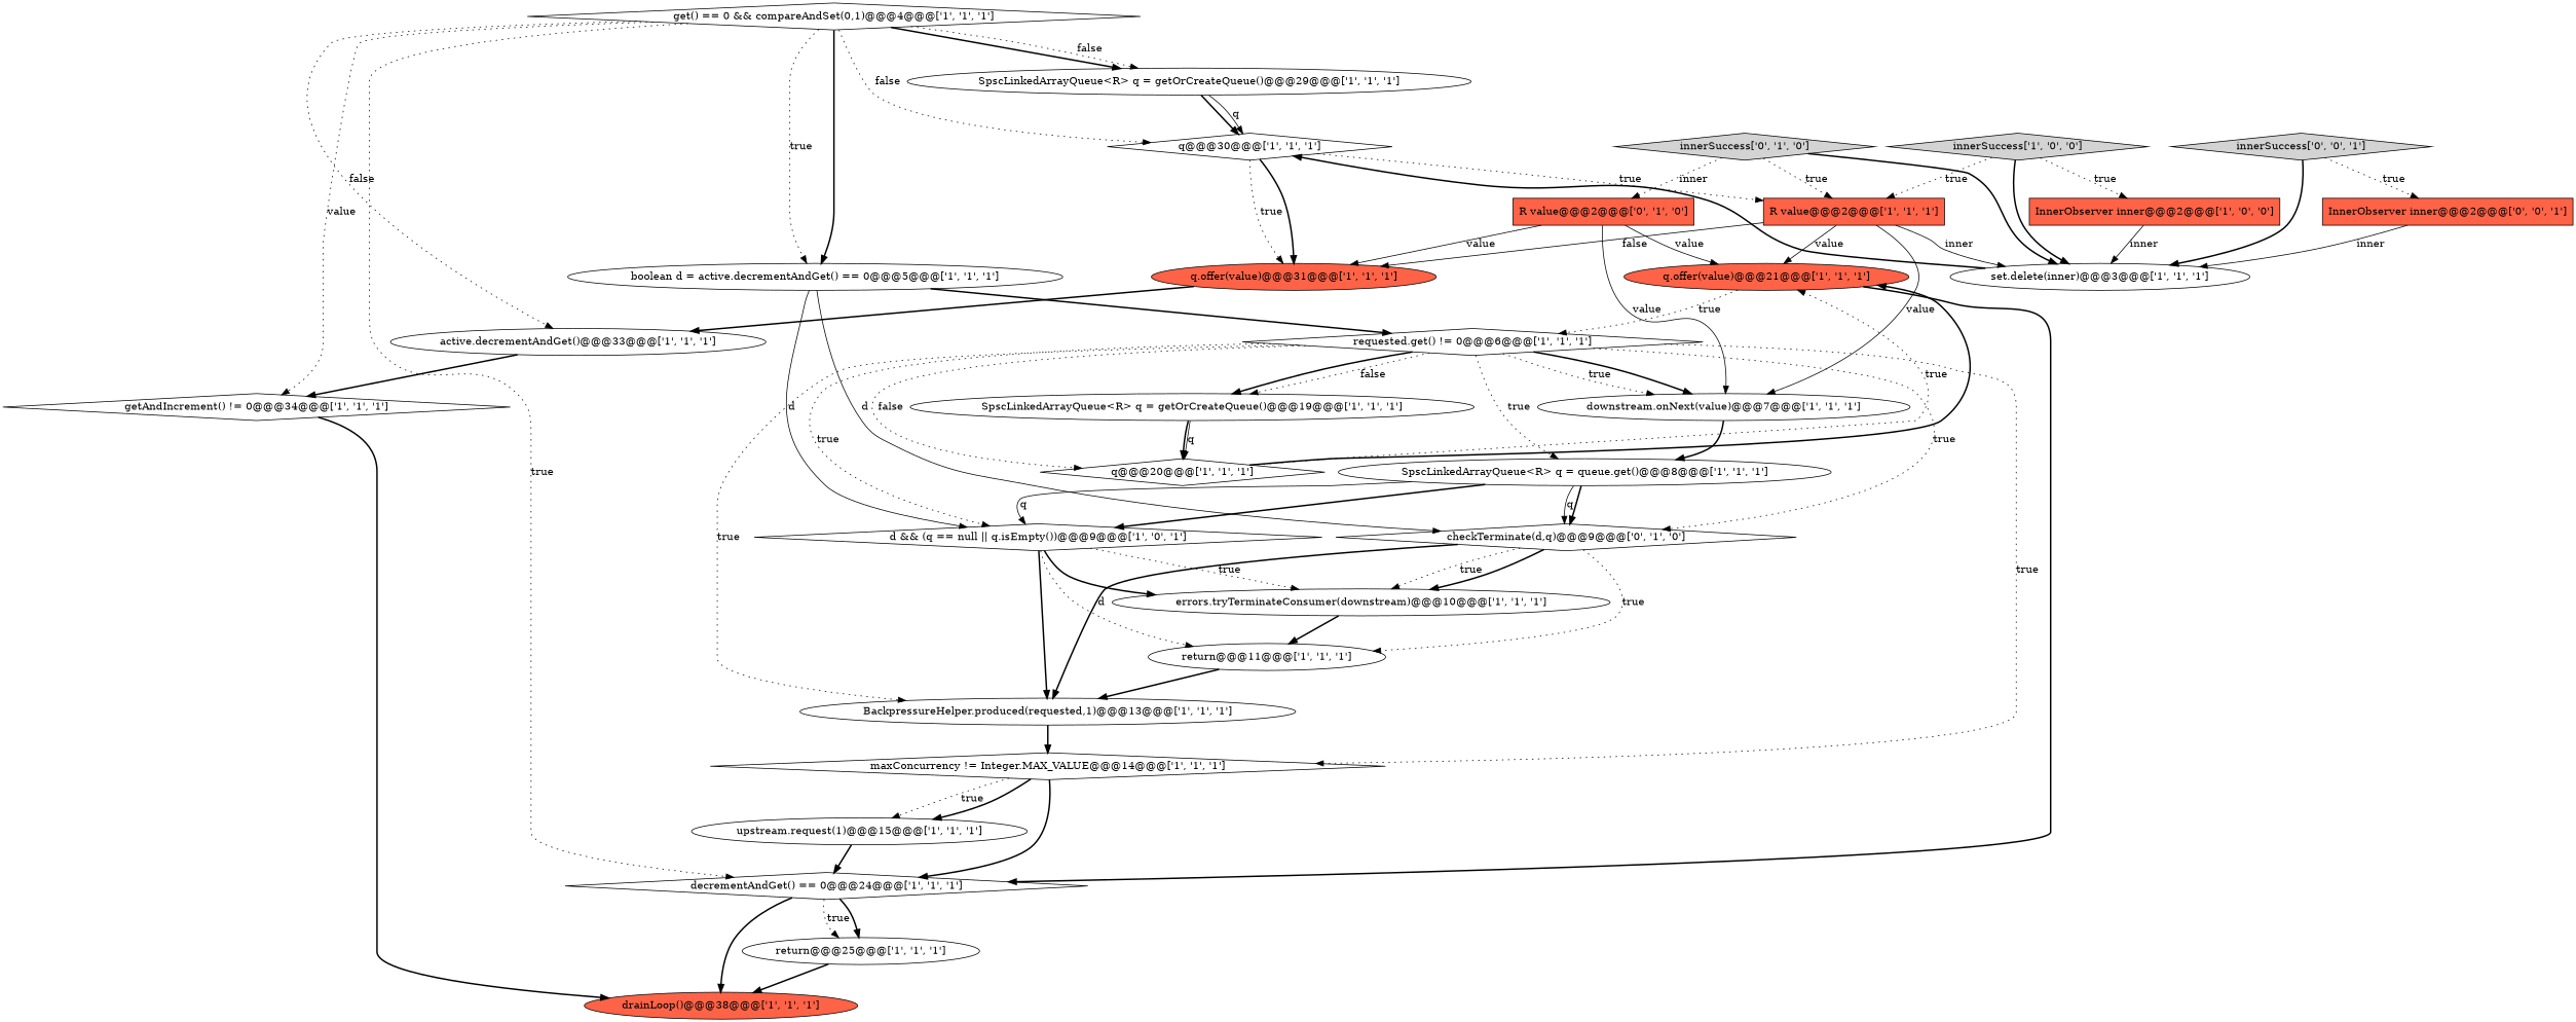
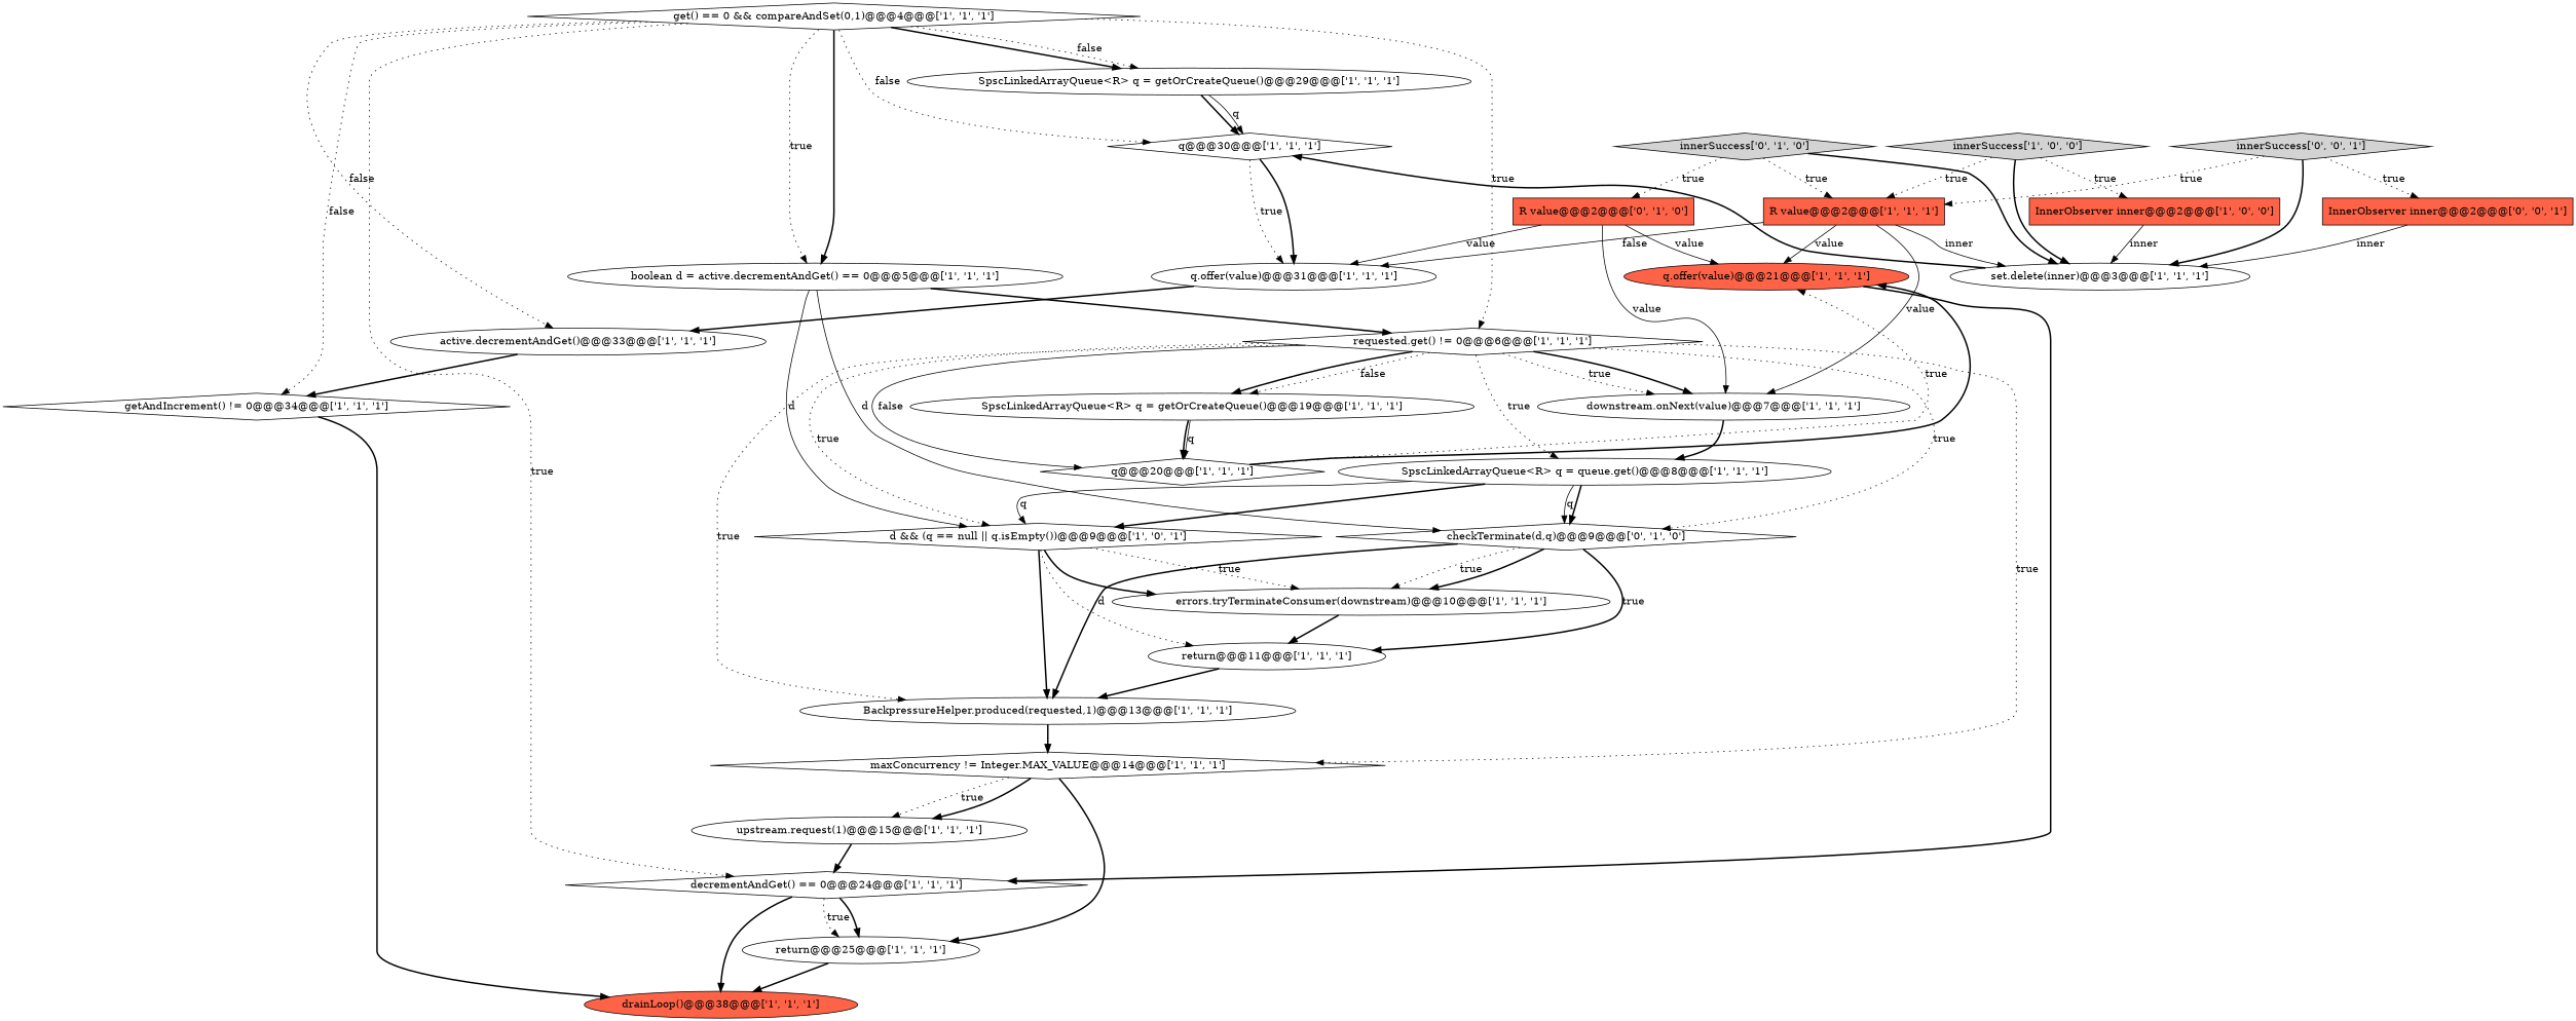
  digraph {
    node [fillcolor=white shape=ellipse style=filled]
    edge [style=bold]
    n1 [label="errors.tryTerminateConsumer(downstream)@@@10@@@['1', '1', '1']"]
    n2 [label="return@@@11@@@['1', '1', '1']"]
    n3 [label="BackpressureHelper.produced(requested,1)@@@13@@@['1', '1', '1']"]
    n4 [label="q@@@20@@@['1', '1', '1']" shape=diamond]
    n5 [fillcolor=tomato label="q.offer(value)@@@21@@@['1', '1', '1']"]
    n6 [label="decrementAndGet() == 0@@@24@@@['1', '1', '1']" shape=diamond]
    n7 [label="getAndIncrement() != 0@@@34@@@['1', '1', '1']" shape=diamond]
    n8 [fillcolor=tomato label="drainLoop()@@@38@@@['1', '1', '1']"]
    n9 [label="SpscLinkedArrayQueue<R> q = queue.get()@@@8@@@['1', '1', '1']"]
    n10 [label="checkTerminate(d,q)@@@9@@@['0', '1', '0']" shape=diamond]
    n11 [label="d && (q == null || q.isEmpty())@@@9@@@['1', '0', '1']" shape=diamond]
    n12 [fillcolor=tomato label="R value@@@2@@@['0', '1', '0']" shape=box]
    n13 [label="downstream.onNext(value)@@@7@@@['1', '1', '1']"]
-   n14 [fillcolor=tomato label="q.offer(value)@@@31@@@['1', '1', '1']"]
+   n14 [label="q.offer(value)@@@31@@@['1', '1', '1']"]
    n15 [label="active.decrementAndGet()@@@33@@@['1', '1', '1']"]
    n16 [label="q@@@30@@@['1', '1', '1']" shape=diamond]
    n17 [label="SpscLinkedArrayQueue<R> q = getOrCreateQueue()@@@19@@@['1', '1', '1']"]
    n18 [label="return@@@25@@@['1', '1', '1']"]
    n19 [label="set.delete(inner)@@@3@@@['1', '1', '1']"]
    n20 [label="get() == 0 && compareAndSet(0,1)@@@4@@@['1', '1', '1']" shape=diamond]
    n21 [label="SpscLinkedArrayQueue<R> q = getOrCreateQueue()@@@29@@@['1', '1', '1']"]
    n22 [label="boolean d = active.decrementAndGet() == 0@@@5@@@['1', '1', '1']"]
    n23 [label="requested.get() != 0@@@6@@@['1', '1', '1']" shape=diamond]
    n24 [label="maxConcurrency != Integer.MAX_VALUE@@@14@@@['1', '1', '1']" shape=diamond]
    n25 [fillcolor=lightgray label="innerSuccess['0', '1', '0']" shape=diamond]
    n26 [fillcolor=tomato label="R value@@@2@@@['1', '1', '1']" shape=box]
    n27 [fillcolor=tomato label="InnerObserver inner@@@2@@@['1', '0', '0']" shape=box]
    n28 [label="upstream.request(1)@@@15@@@['1', '1', '1']"]
    n29 [fillcolor=lightgray label="innerSuccess['1', '0', '0']" shape=diamond]
    n30 [fillcolor=tomato label="InnerObserver inner@@@2@@@['0', '0', '1']" shape=box]
    n31 [fillcolor=lightgray label="innerSuccess['0', '0', '1']" shape=diamond]
    n1 -> n2
    n2 -> n3
    n3 -> n24
    n4 -> n5
    n4 -> n5 [label=true style=dotted]
    n5 -> n6
    n6 -> n8
    n6 -> n18 [label=true style=dotted]
    n6 -> n18
    n7 -> n8
    n9 -> n10 [label=q style=solid]
    n9 -> n10
    n9 -> n11 [label=q style=solid]
    n9 -> n11
    n10 -> n1 [label=true style=dotted]
    n10 -> n1
-   n10 -> n2 [label=true style=dotted]
+   n10 -> n2 [label=true]
    n10 -> n3
    n11 -> n1
    n11 -> n1 [label=true style=dotted]
    n11 -> n2 [label=d style=dotted]
    n11 -> n3
    n12 -> n5 [label=value style=solid]
    n12 -> n13 [label=value style=solid]
    n12 -> n14 [label=value style=solid]
    n13 -> n9
    n14 -> n15
    n15 -> n7
    n16 -> n14 [label=true style=dotted]
    n16 -> n14
    n17 -> n4 [label=q style=solid]
    n17 -> n4
    n18 -> n8
    n19 -> n16
    n20 -> n6 [label=true style=dotted]
-   n20 -> n7 [label=value style=dotted]
+   n20 -> n7 [label=false style=dotted]
    n20 -> n15 [label=false style=dotted]
    n20 -> n16 [label=false style=dotted]
    n20 -> n21
    n20 -> n21 [label=false style=dotted]
    n20 -> n22 [label=true style=dotted]
    n20 -> n22
-   n5 -> n23 [label=true style=dotted]
+   n20 -> n23 [label=true style=dotted]
    n21 -> n16
    n21 -> n16 [label=q style=solid]
    n22 -> n10 [label=d style=solid]
    n22 -> n11 [label=d style=solid]
    n22 -> n23
    n23 -> n3 [label=true style=dotted]
-   n23 -> n4 [label=false style=dotted]
+   n23 -> n4 [label=false style=solid]
    n23 -> n9 [label=true style=dotted]
    n23 -> n10 [label=true style=dotted]
    n23 -> n11 [label=true style=dotted]
    n23 -> n13
    n23 -> n13 [label=true style=dotted]
    n23 -> n17
    n23 -> n17 [label=false style=dotted]
    n23 -> n24 [label=true style=dotted]
-   n24 -> n6
+   n24 -> n18
    n24 -> n28 [label=true style=dotted]
    n24 -> n28
-   n25 -> n12 [label=inner style=dotted]
+   n25 -> n12 [label=true style=dotted]
    n25 -> n19
    n25 -> n26 [label=true style=dotted]
    n26 -> n5 [label=value style=solid]
    n26 -> n13 [label=value style=solid]
    n26 -> n14 [label=false style=solid]
    n26 -> n19 [label=inner style=solid]
    n27 -> n19 [label=inner style=solid]
    n28 -> n6
    n29 -> n19
    n29 -> n26 [label=true style=dotted]
    n29 -> n27 [label=true style=dotted]
    n30 -> n19 [label=inner style=solid]
    n31 -> n19
-   n16 -> n26 [label=true style=dotted]
+   n31 -> n26 [label=true style=dotted]
    n31 -> n30 [label=true style=dotted]
  }
